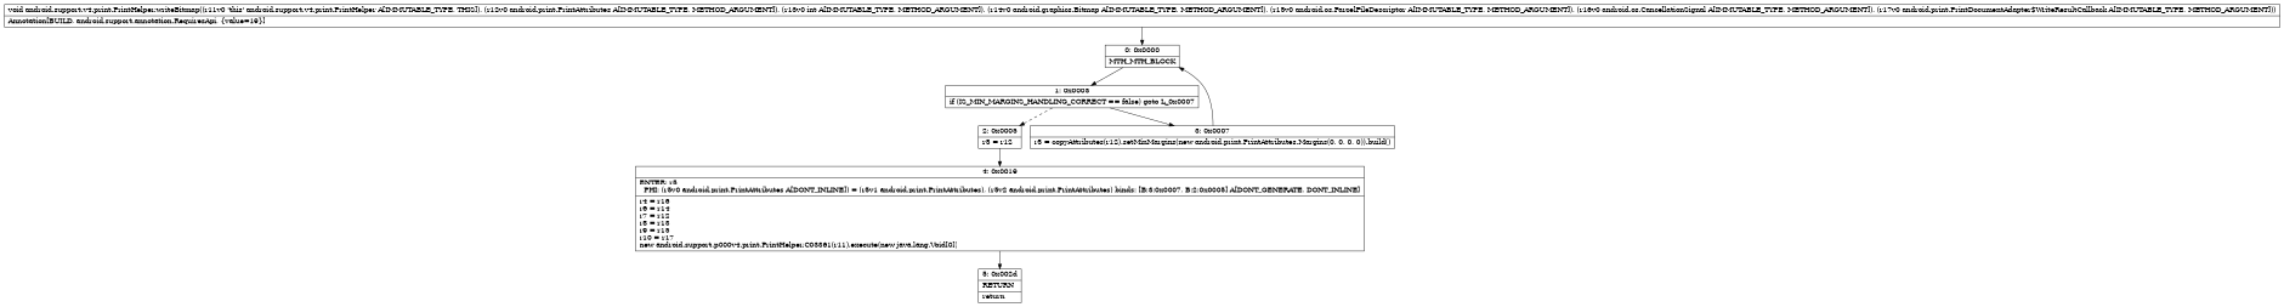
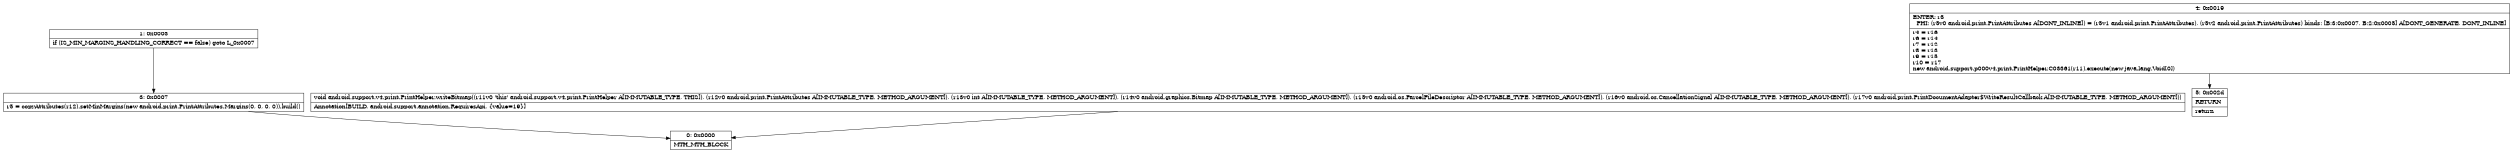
  digraph {
    fontname="DejaVu Serif"
    node [fontname="DejaVu Serif" shape=record]
    edge [fontname="DejaVu Serif"]
    n1 [label="{0\:\ 0x0000|MTH_MTH_BLOCK\l}"]
    n2 [label="{1\:\ 0x0003|if (IS_MIN_MARGINS_HANDLING_CORRECT == false) goto L_0x0007\l}"]
-   n3 [label="{2\:\ 0x0005|r5 = r12\l}"]
    n4 [label="{3\:\ 0x0007|r5 = copyAttributes(r12).setMinMargins(new android.print.PrintAttributes.Margins(0, 0, 0, 0)).build()\l}"]
    n5 [label="{4\:\ 0x0019|ENTER: r5 \l  PHI: (r5v0 android.print.PrintAttributes A[DONT_INLINE]) = (r5v1 android.print.PrintAttributes), (r5v2 android.print.PrintAttributes) binds: [B:3:0x0007, B:2:0x0005] A[DONT_GENERATE, DONT_INLINE]\l|r4 = r16\lr6 = r14\lr7 = r12\lr8 = r13\lr9 = r15\lr10 = r17\lnew android.support.p000v4.print.PrintHelper.C03361(r11).execute(new java.lang.Void[0])\l}"]
    n6 [label="{5\:\ 0x002d|RETURN\l|return\l}"]
    n7 [label="{void android.support.v4.print.PrintHelper.writeBitmap((r11v0 'this' android.support.v4.print.PrintHelper A[IMMUTABLE_TYPE, THIS]), (r12v0 android.print.PrintAttributes A[IMMUTABLE_TYPE, METHOD_ARGUMENT]), (r13v0 int A[IMMUTABLE_TYPE, METHOD_ARGUMENT]), (r14v0 android.graphics.Bitmap A[IMMUTABLE_TYPE, METHOD_ARGUMENT]), (r15v0 android.os.ParcelFileDescriptor A[IMMUTABLE_TYPE, METHOD_ARGUMENT]), (r16v0 android.os.CancellationSignal A[IMMUTABLE_TYPE, METHOD_ARGUMENT]), (r17v0 android.print.PrintDocumentAdapter$WriteResultCallback A[IMMUTABLE_TYPE, METHOD_ARGUMENT]))  | Annotation[BUILD, android.support.annotation.RequiresApi, \{value=19\}]\l}"]
-   n1 -> n2
-   n2 -> n3 [style=dashed]
    n2 -> n4
-   n3 -> n5
    n4 -> n1
    n5 -> n6
    n7 -> n1
  }
